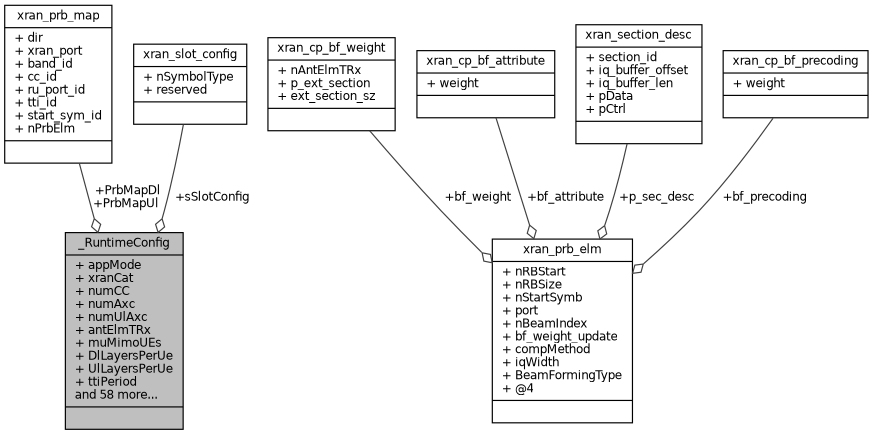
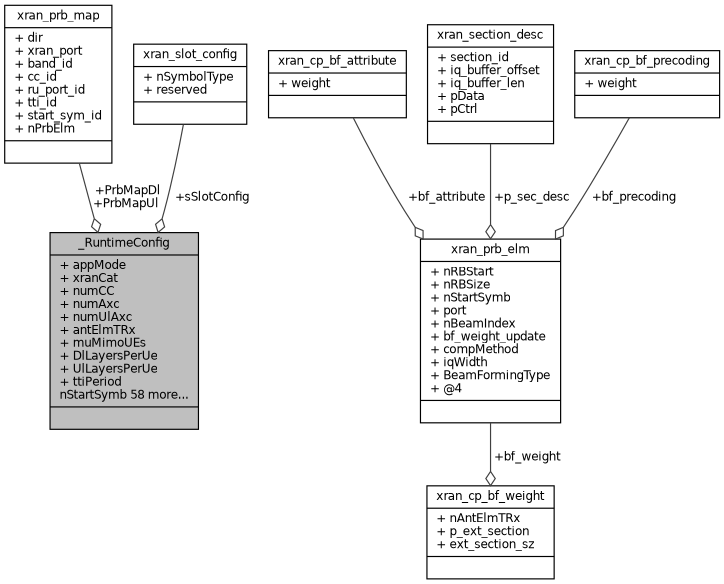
  digraph {
    node [color=black fillcolor=white fontname=Helvetica fontsize=10 shape=record style=filled]
    edge [arrowhead=odiamond color=grey25 fontname=Helvetica fontsize=10 labelfontname=Helvetica labelfontsize=10 style=solid]
-   n1 [fillcolor=grey75 fontcolor=black height=0.2 label="{_RuntimeConfig\n|+ appMode\l+ xranCat\l+ numCC\l+ numAxc\l+ numUlAxc\l+ antElmTRx\l+ muMimoUEs\l+ DlLayersPerUe\l+ UlLayersPerUe\l+ ttiPeriod\land 58 more...\l|}" width=0.4]
+   n1 [fillcolor=grey75 fontcolor=black height=0.2 label="{_RuntimeConfig\n|+ appMode\l+ xranCat\l+ numCC\l+ numAxc\l+ numUlAxc\l+ antElmTRx\l+ muMimoUEs\l+ DlLayersPerUe\l+ UlLayersPerUe\l+ ttiPeriod\lnStartSymb 58 more...\l|}" width=0.4]
    n2 [height=0.2 label="{xran_prb_map\n|+ dir\l+ xran_port\l+ band_id\l+ cc_id\l+ ru_port_id\l+ tti_id\l+ start_sym_id\l+ nPrbElm\l|}" width=0.4]
    n3 [height=0.2 label="{xran_prb_elm\n|+ nRBStart\l+ nRBSize\l+ nStartSymb\l+ port\l+ nBeamIndex\l+ bf_weight_update\l+ compMethod\l+ iqWidth\l+ BeamFormingType\l+ @4\l|}" width=0.4]
    n4 [height=0.2 label="{xran_cp_bf_weight\n|+ nAntElmTRx\l+ p_ext_section\l+ ext_section_sz\l|}" width=0.4]
    n5 [height=0.2 label="{xran_cp_bf_attribute\n|+ weight\l|}" width=0.4]
    n6 [height=0.2 label="{xran_section_desc\n|+ section_id\l+ iq_buffer_offset\l+ iq_buffer_len\l+ pData\l+ pCtrl\l|}" width=0.4]
    n7 [height=0.2 label="{xran_cp_bf_precoding\n|+ weight\l|}" width=0.4]
    n8 [height=0.2 label="{xran_slot_config\n|+ nSymbolType\l+ reserved\l|}" width=0.4]
    n2 -> n1 [label=" +PrbMapDl\n+PrbMapUl"]
-   n4 -> n3 [label=" +bf_weight"]
+   n3 -> n4 [label=" +bf_weight"]
    n5 -> n3 [label=" +bf_attribute"]
    n6 -> n3 [label=" +p_sec_desc"]
    n7 -> n3 [label=" +bf_precoding"]
    n8 -> n1 [label=" +sSlotConfig"]
  }
